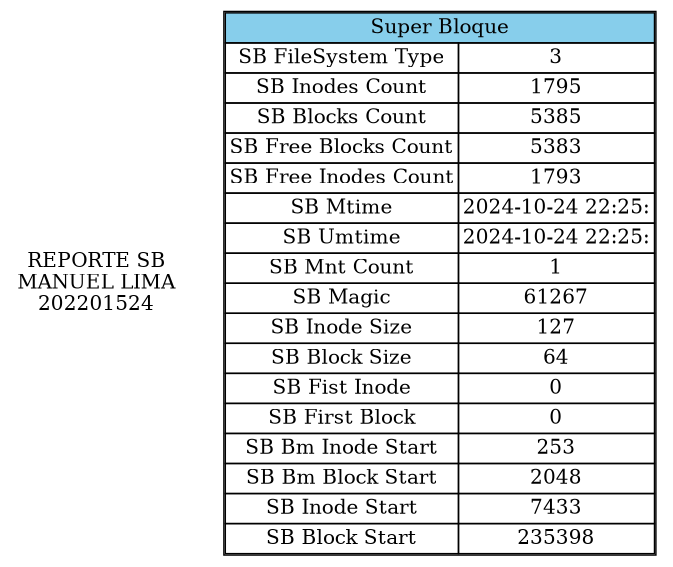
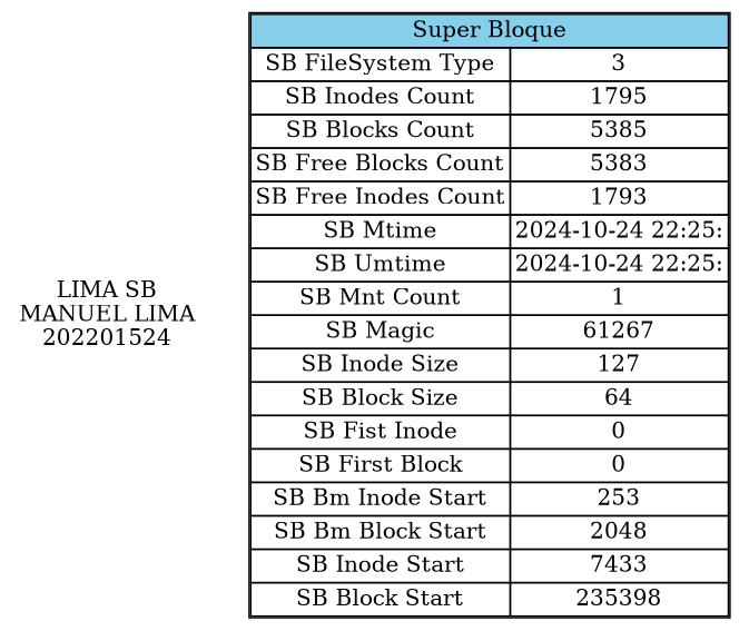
  digraph {
    fontname="Courier New"
    node [shape=plaintext]
-   n1 [label="REPORTE SB\nMANUEL LIMA\n202201524" color=red]
+   n1 [label="LIMA SB\nMANUEL LIMA\n202201524" color=red]
    n2 [label=< <table border='1' cellborder='1' cellspacing='0'> <tr><td bgcolor="skyblue" colspan='2'>Super Bloque</td></tr> <tr><td>SB FileSystem Type</td><td>3</td></tr> <tr><td>SB Inodes Count</td><td>1795</td></tr> <tr><td>SB Blocks Count</td><td>5385</td></tr> <tr><td>SB Free Blocks Count</td><td>5383</td></tr> <tr><td>SB Free Inodes Count</td><td>1793</td></tr> <tr><td>SB Mtime</td><td>2024-10-24 22:25:</td></tr> <tr><td>SB Umtime</td><td>2024-10-24 22:25:</td></tr> <tr><td>SB Mnt Count</td><td>1</td></tr> <tr><td>SB Magic</td><td>61267</td></tr> <tr><td>SB Inode Size</td><td>127</td></tr> <tr><td>SB Block Size</td><td>64</td></tr> <tr><td>SB Fist Inode</td><td>0</td></tr> <tr><td>SB First Block</td><td>0</td></tr> <tr><td>SB Bm Inode Start</td><td>253</td></tr> <tr><td>SB Bm Block Start</td><td>2048</td></tr> <tr><td>SB Inode Start</td><td>7433</td></tr> <tr><td>SB Block Start</td><td>235398</td></tr> </table> >]
  }
